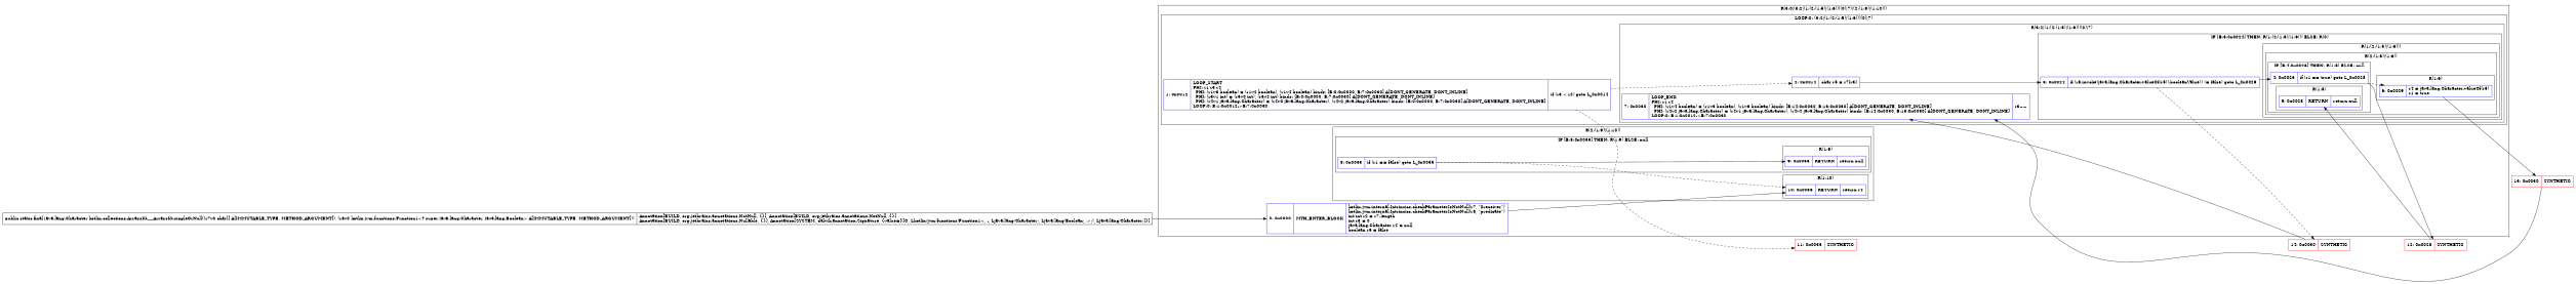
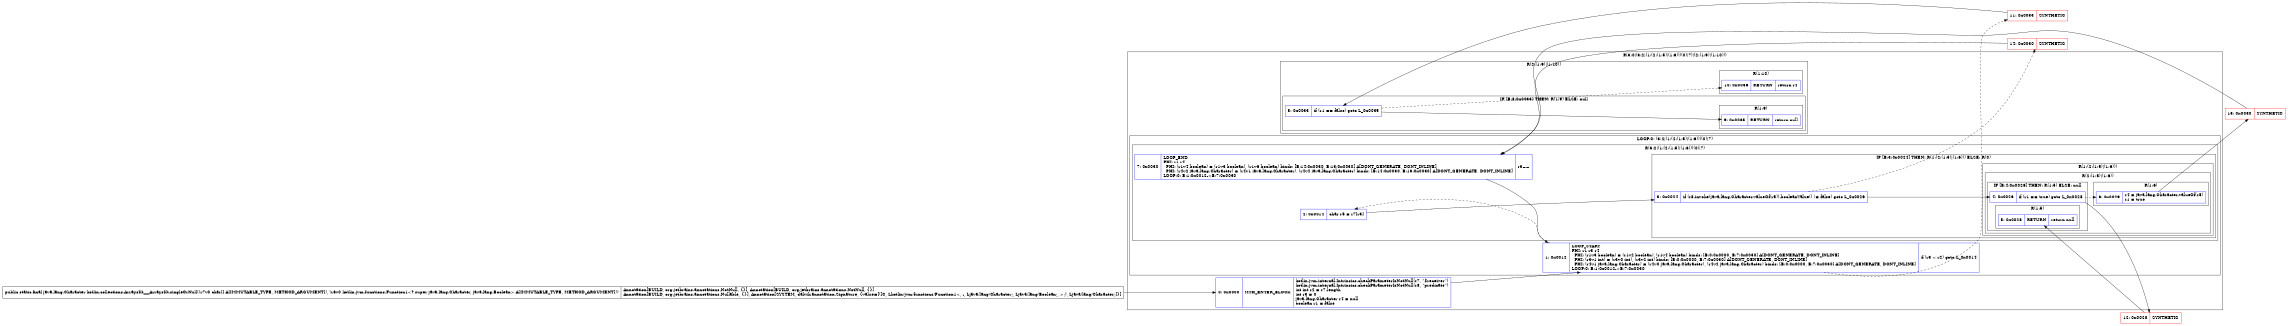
  digraph {
    rankdir=LR
    node [color=blue shape=record]
    n1 [label="{5\:\ 0x0028|RETURN\l|return null\l}"]
    n2 [label="{4\:\ 0x0026|if (r1 == true) goto L_0x0028\l}"]
    n3 [label="{6\:\ 0x0029|r4 = java.lang.Character.valueOf(r5)\lr1 = true\l}"]
    n4 [label="{3\:\ 0x0024|if (r8.invoke(java.lang.Character.valueOf(r5)).booleanValue() != false) goto L_0x0026\l}"]
    n5 [label="{2\:\ 0x0014|char r5 = r7[r3]\l}"]
    n6 [label="{7\:\ 0x0030|LOOP_END\lPHI: r1 r4 \l  PHI: (r1v4 boolean) = (r1v3 boolean), (r1v6 boolean) binds: [B:14:0x0030, B:13:0x0030] A[DONT_GENERATE, DONT_INLINE]\l  PHI: (r4v2 java.lang.Character) = (r4v1 java.lang.Character), (r4v4 java.lang.Character) binds: [B:14:0x0030, B:13:0x0030] A[DONT_GENERATE, DONT_INLINE]\lLOOP:0: B:1:0x0012\-\>B:7:0x0030\l|r3++\l}"]
    n7 [label="{1\:\ 0x0012|LOOP_START\lPHI: r1 r3 r4 \l  PHI: (r1v3 boolean) = (r1v2 boolean), (r1v4 boolean) binds: [B:0:0x0000, B:7:0x0030] A[DONT_GENERATE, DONT_INLINE]\l  PHI: (r3v1 int) = (r3v0 int), (r3v2 int) binds: [B:0:0x0000, B:7:0x0030] A[DONT_GENERATE, DONT_INLINE]\l  PHI: (r4v1 java.lang.Character) = (r4v0 java.lang.Character), (r4v2 java.lang.Character) binds: [B:0:0x0000, B:7:0x0030] A[DONT_GENERATE, DONT_INLINE]\lLOOP:0: B:1:0x0012\-\>B:7:0x0030\l|if (r3 \< r2) goto L_0x0014\l}"]
    n8 [label="{9\:\ 0x0035|RETURN\l|return null\l}"]
    n9 [label="{8\:\ 0x0033|if (r1 == false) goto L_0x0035\l}"]
    n10 [label="{10\:\ 0x0036|RETURN\l|return r4\l}"]
-   n11 [label="{0\:\ 0x0000|MTH_ENTER_BLOCK\l|kotlin.jvm.internal.Intrinsics.checkParameterIsNotNull(r7, \"$receiver\")\lkotlin.jvm.internal.Intrinsics.checkParameterIsNotNull(r8, \"predicate\")\lint int r2 = r7.length\lint r3 = 0\ljava.lang.Character r4 = null\lboolean r6 = false\l}"]
+   n11 [label="{0\:\ 0x0000|MTH_ENTER_BLOCK\l|kotlin.jvm.internal.Intrinsics.checkParameterIsNotNull(r7, \"$receiver\")\lkotlin.jvm.internal.Intrinsics.checkParameterIsNotNull(r8, \"predicate\")\lint int r2 = r7.length\lint r3 = 0\ljava.lang.Character r4 = null\lboolean r1 = false\l}"]
    n12 [color=red label="{12\:\ 0x0028|SYNTHETIC\l}"]
    n13 [color=red label="{13\:\ 0x0030|SYNTHETIC\l}"]
    n14 [color=red label="{14\:\ 0x0030|SYNTHETIC\l}"]
    n15 [color=red label="{11\:\ 0x0033|SYNTHETIC\l}"]
    n16 [label="{public static final java.lang.Character kotlin.collections.ArraysKt___ArraysKt.singleOrNull((r7v0 char[] A[IMMUTABLE_TYPE, METHOD_ARGUMENT]), (r8v0 kotlin.jvm.functions.Function1\<? super java.lang.Character, java.lang.Boolean\> A[IMMUTABLE_TYPE, METHOD_ARGUMENT]))  | Annotation[BUILD, org.jetbrains.annotations.NotNull, \{\}], Annotation[BUILD, org.jetbrains.annotations.NotNull, \{\}]\lAnnotation[BUILD, org.jetbrains.annotations.Nullable, \{\}], Annotation[SYSTEM, dalvik.annotation.Signature, \{value=[([C, Lkotlin\/jvm\/functions\/Function1\<, \-, Ljava\/lang\/Character;, Ljava\/lang\/Boolean;, \>;), Ljava\/lang\/Character;]\}]\l}" color=""]
    subgraph cluster_1 {
      label="R(3:0|(3:2|(1:(2:(1:5)|(1:6)))(0)|7)|(2:(1:9)|(1:10)))"
      n11
      subgraph cluster_2 {
        label="LOOP:0: (3:2|(1:(2:(1:5)|(1:6)))(0)|7)"
        n7
        subgraph cluster_3 {
          label="R(3:2|(1:(2:(1:5)|(1:6)))(0)|7)"
          n5
          n6
          subgraph cluster_4 {
            label="IF [B:3:0x0024] THEN: R(1:(2:(1:5)|(1:6))) ELSE: R(0)"
            n4
            subgraph cluster_5 {
              label="R(1:(2:(1:5)|(1:6)))"
              subgraph cluster_6 {
                label="R(2:(1:5)|(1:6))"
                subgraph cluster_7 {
                  label="IF [B:4:0x0026] THEN: R(1:5) ELSE: null"
                  n2
                  subgraph cluster_8 {
                    label="R(1:5)"
                    n1
                  }
                }
                subgraph cluster_9 {
                  label="R(1:6)"
                  n3
                }
              }
            }
            subgraph cluster_10 {
              label="R(0)"
            }
          }
        }
      }
      subgraph cluster_11 {
        label="R(2:(1:9)|(1:10))"
        subgraph cluster_12 {
          label="IF [B:8:0x0033] THEN: R(1:9) ELSE: null"
          n9
          subgraph cluster_13 {
            label="R(1:9)"
            n8
          }
        }
        subgraph cluster_14 {
          label="R(1:10)"
          n10
        }
      }
    }
    n2 -> n3 [style=dashed]
    n2 -> n12
    n3 -> n13
    n4 -> n2
    n4 -> n14 [style=dashed]
    n5 -> n4
+   n6 -> n7
    n7 -> n5 [style=dashed]
    n7 -> n15 [style=dashed]
    n9 -> n8
    n9 -> n10 [style=dashed]
-   n11 -> n10
+   n11 -> n7
    n12 -> n1
    n13 -> n6
    n14 -> n6
+   n15 -> n9
    n16 -> n11
  }
